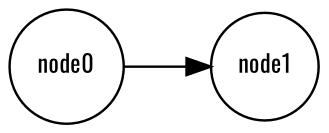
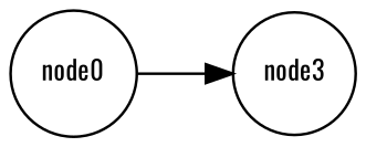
  digraph {
    fontname=Oswald
    rankdir=LR
    node [fontname=Oswald fontsize=10 shape=circle]
    node0 [width=0.5]
-   node1 [width=0.5]
+   node1 [width=0.5 label=node3]
    node0 -> node1 [fontname=Oswald]
  }
